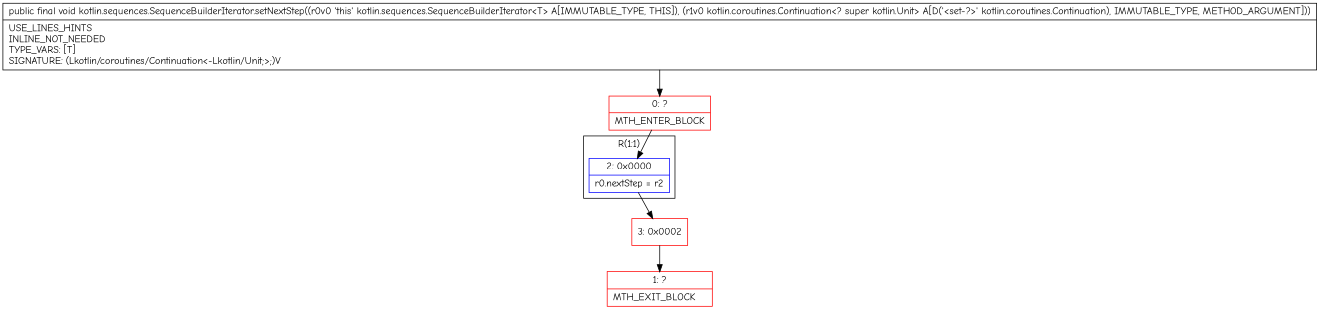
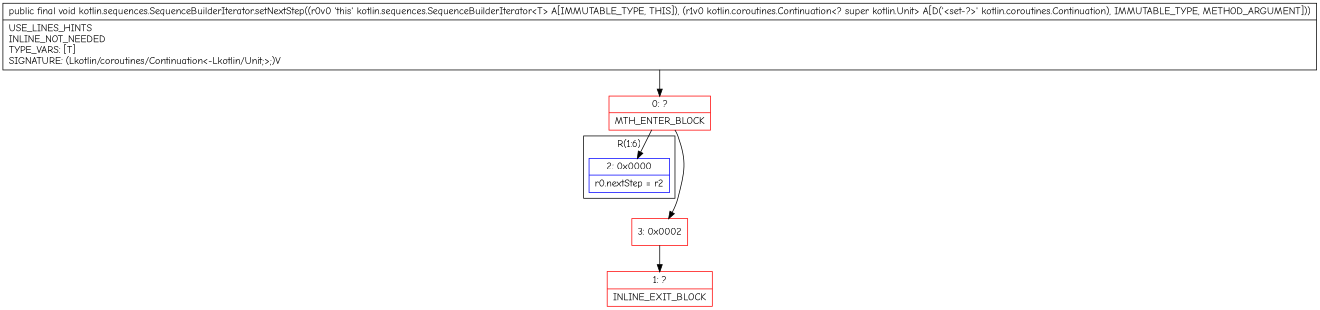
  digraph {
    fontname="Comic Neue"
    node [color=red fontname="Comic Neue" shape=record]
    edge [fontname="Comic Neue"]
    n1 [color=blue label="{2\:\ 0x0000|r0.nextStep = r2\l}"]
    n2 [label="{3\:\ 0x0002}"]
-   n3 [label="{1\:\ ?|MTH_EXIT_BLOCK\l}"]
+   n3 [label="{1\:\ ?|INLINE_EXIT_BLOCK\l}"]
    n4 [label="{0\:\ ?|MTH_ENTER_BLOCK\l}"]
    n5 [label="{public final void kotlin.sequences.SequenceBuilderIterator.setNextStep((r0v0 'this' kotlin.sequences.SequenceBuilderIterator\<T\> A[IMMUTABLE_TYPE, THIS]), (r1v0 kotlin.coroutines.Continuation\<? super kotlin.Unit\> A[D('\<set\-?\>' kotlin.coroutines.Continuation), IMMUTABLE_TYPE, METHOD_ARGUMENT]))  | USE_LINES_HINTS\lINLINE_NOT_NEEDED\lTYPE_VARS: [T]\lSIGNATURE: (Lkotlin\/coroutines\/Continuation\<\-Lkotlin\/Unit;\>;)V\l}" color=""]
    subgraph cluster_1 {
-     label="R(1:1)"
+     label="R(1:6)"
      n1
    }
-   n1 -> n2
+   n4 -> n2
    n2 -> n3
    n4 -> n1
    n5 -> n4
  }
